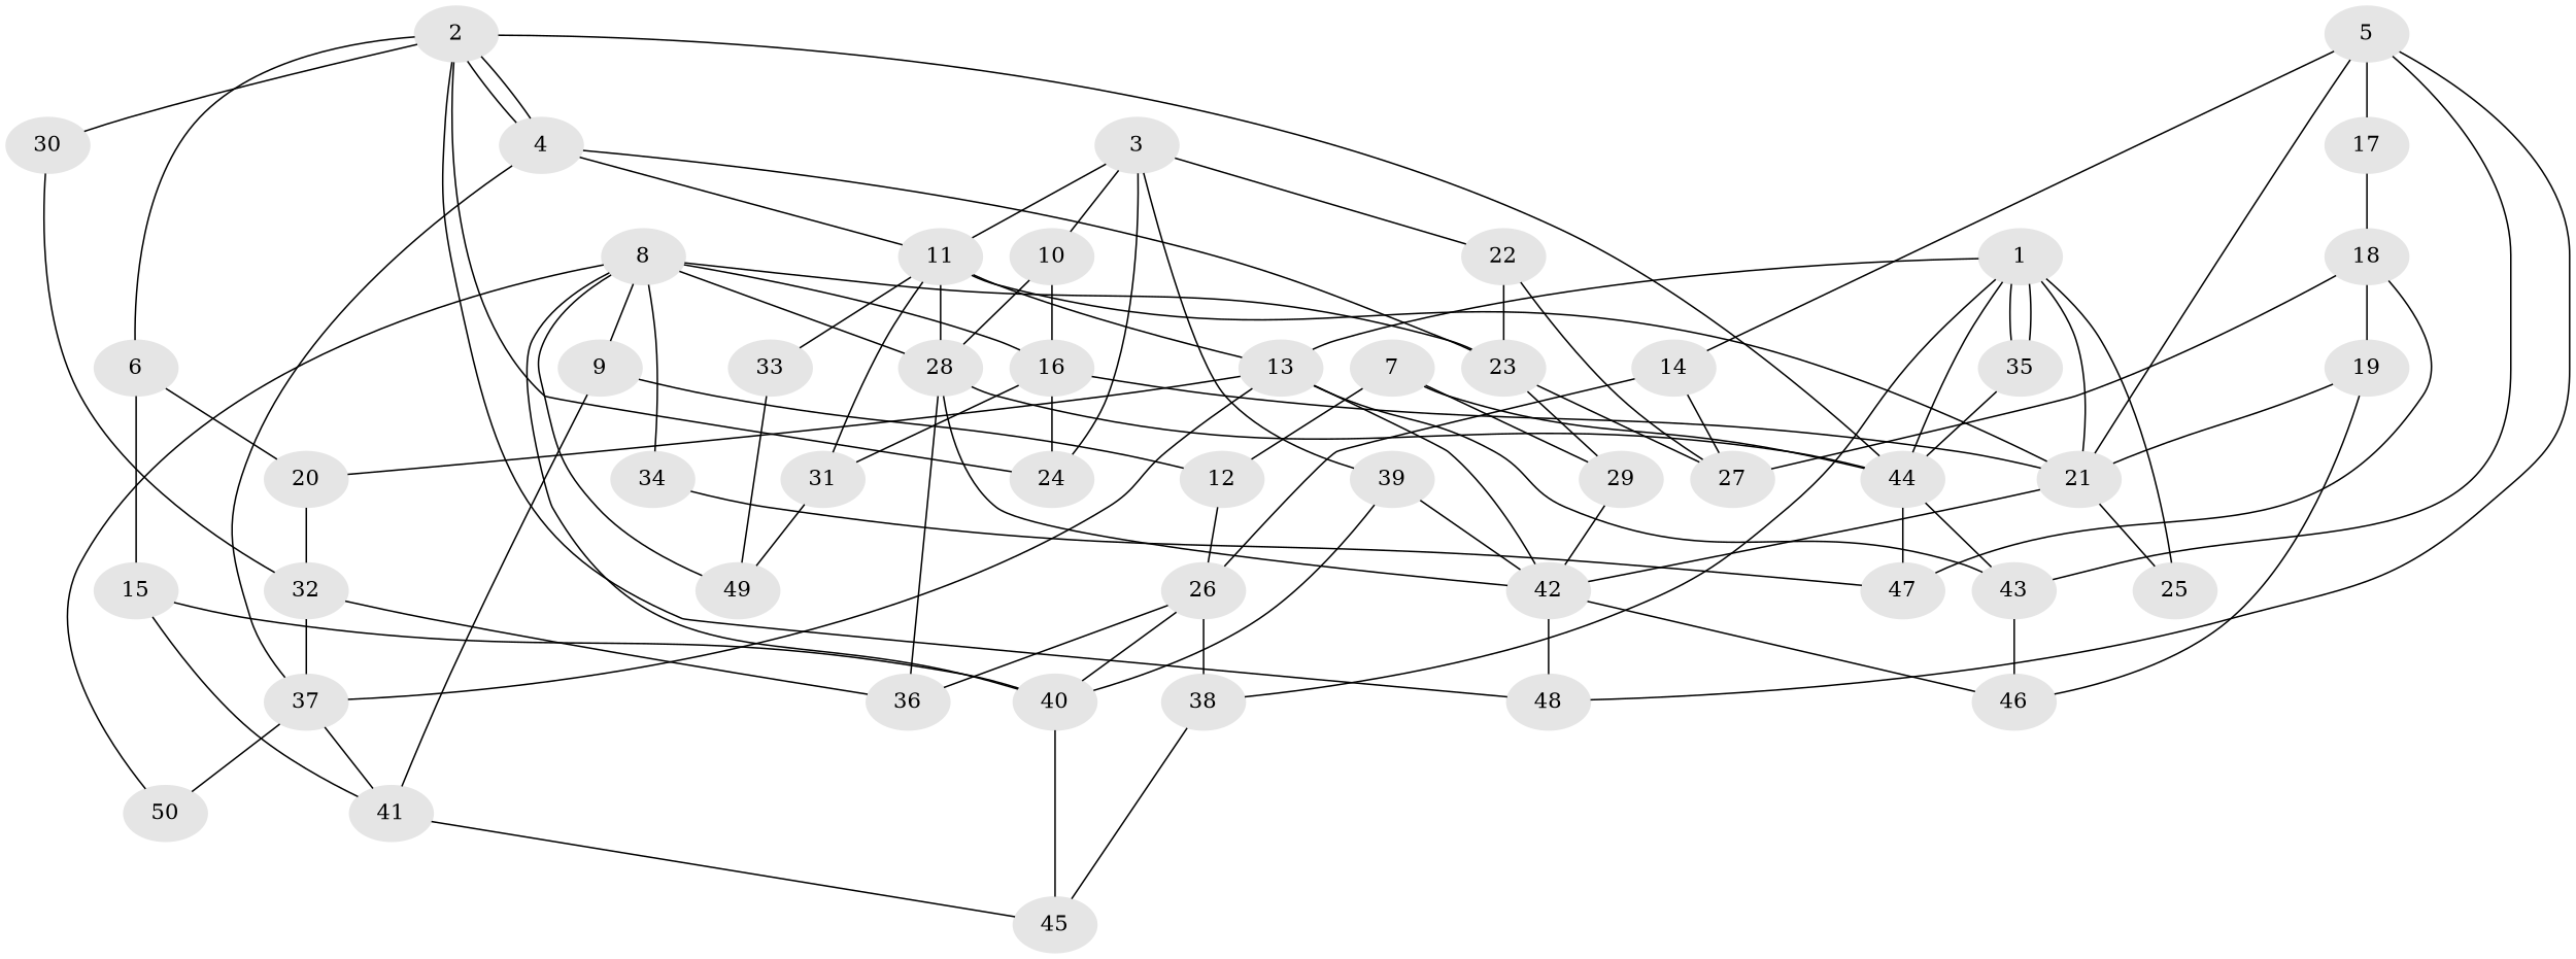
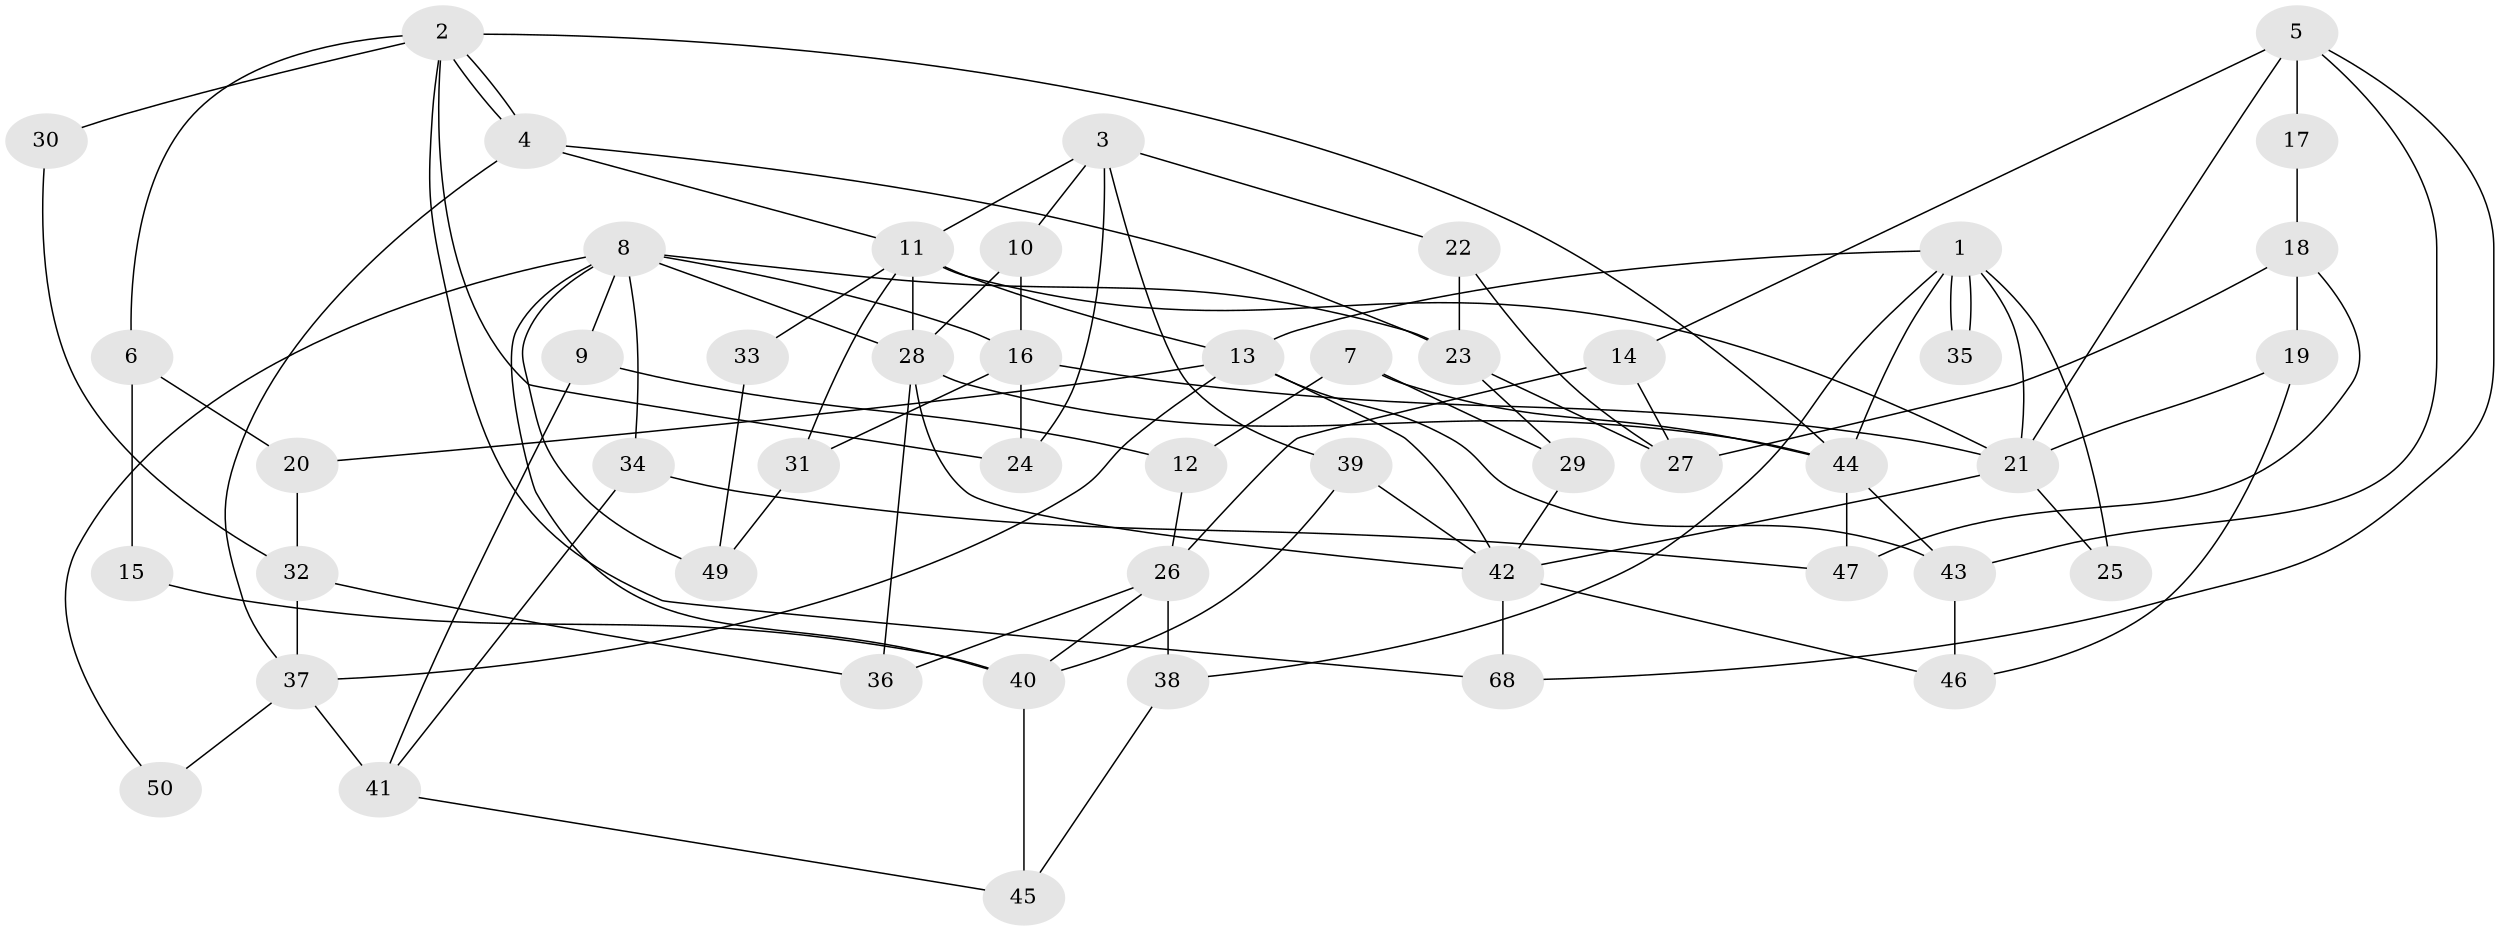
  graph {
    node [color=gray90 style=filled]
    1
    13
    21
    25
    35
    38
    44
    37
    43
    20
    42
    45
    47
    2
    4
    6
    24
    30
-   48
+   48 [label=68]
    11
    23
    15
    32
    3
    10
    22
    39
    16
    28
    31
    33
    27
    40
    29
    50
    41
    5
    14
    17
    26
    18
    46
    7
    12
    8
    9
    34
    49
    36
    19
    1 -- 13
    1 -- 21
    1 -- 25
    1 -- 35
    1 -- 35
    1 -- 38
    1 -- 44
    13 -- 37
    13 -- 43
    13 -- 20
    13 -- 42
    21 -- 25
    21 -- 42
-   35 -- 44
    38 -- 45
    44 -- 43
    44 -- 47
    37 -- 50
    37 -- 41
    43 -- 46
    20 -- 32
    42 -- 48
    42 -- 46
    2 -- 44
    2 -- 4
    2 -- 4
    2 -- 6
    2 -- 24
    2 -- 30
    2 -- 48
    4 -- 37
    4 -- 11
    4 -- 23
    6 -- 20
    6 -- 15
    30 -- 32
    11 -- 13
    11 -- 21
    11 -- 28
    11 -- 31
    11 -- 33
    23 -- 27
    23 -- 29
    15 -- 40
    32 -- 37
    32 -- 36
    3 -- 24
    3 -- 11
    3 -- 10
    3 -- 22
    3 -- 39
    10 -- 16
    10 -- 28
    22 -- 23
    22 -- 27
    39 -- 42
    39 -- 40
    16 -- 21
    16 -- 24
    16 -- 31
    28 -- 44
    28 -- 42
    28 -- 36
    31 -- 49
    33 -- 49
    40 -- 45
    29 -- 42
    41 -- 45
    5 -- 21
    5 -- 43
    5 -- 48
    5 -- 14
    5 -- 17
    14 -- 27
    14 -- 26
    17 -- 18
    26 -- 38
    26 -- 40
    26 -- 36
    18 -- 47
    18 -- 27
    18 -- 19
    7 -- 44
    7 -- 29
    7 -- 12
    12 -- 26
    8 -- 23
    8 -- 16
    8 -- 28
    8 -- 40
    8 -- 50
    8 -- 9
    8 -- 34
    8 -- 49
    9 -- 41
    9 -- 12
    34 -- 47
-   15 -- 41
+   34 -- 41
    19 -- 21
    19 -- 46
  }
